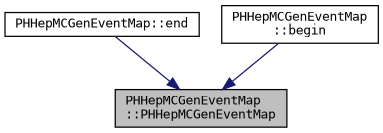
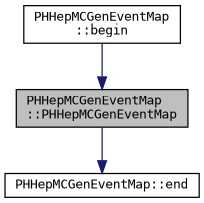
  digraph {
    fontname="DejaVu Sans Mono"
    rankdir=TB
    node [color=black fontname="DejaVu Sans Mono" fontsize=10 shape=record]
    edge [color=midnightblue fontname="DejaVu Sans Mono" fontsize=10 labelfontname=FreeSans labelfontsize=10 style=solid]
    n1 [fillcolor=grey75 fontcolor=black height=0.2 label="PHHepMCGenEventMap\l::PHHepMCGenEventMap" style=filled width=0.4]
    n2 [height=0.2 label="PHHepMCGenEventMap::end" width=0.4]
    n3 [height=0.2 label="PHHepMCGenEventMap\l::begin" width=0.4]
-   n2 -> n1
+   n1 -> n2
    n3 -> n1
  }
